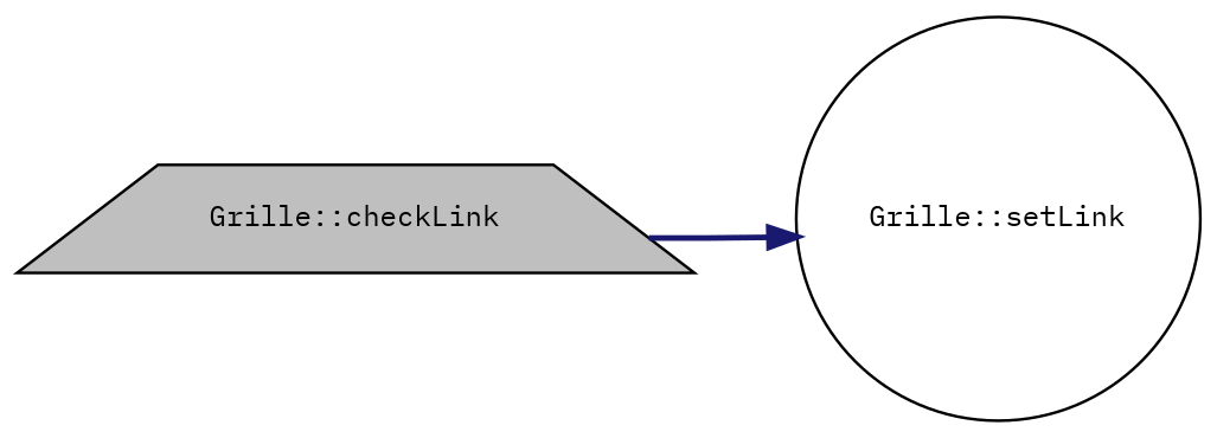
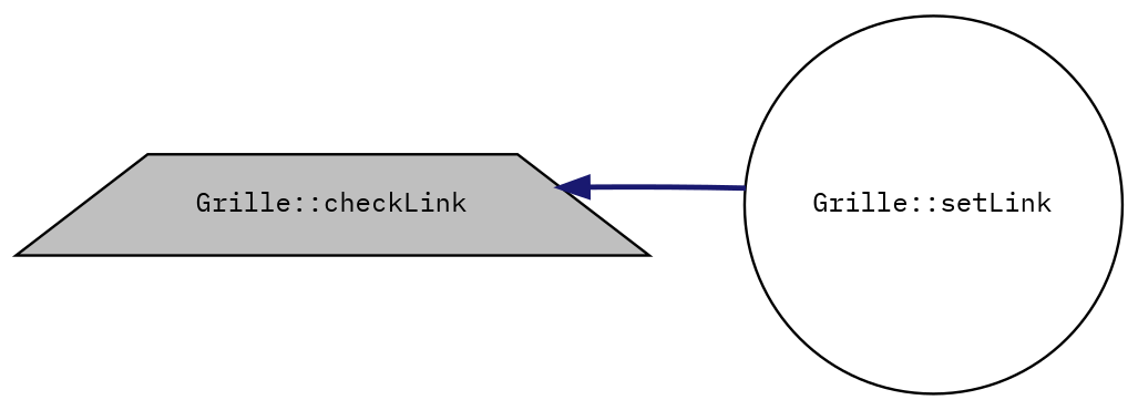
  digraph {
    rankdir=LR
    fontname="IBM Plex Mono"
    node [color=black fontname="IBM Plex Mono" fontsize=10]
    n1 [fillcolor=grey75 fontcolor=black height=0.2 label="Grille::checkLink" shape=trapezium style=filled width=0.4]
    n2 [height=0.2 label="Grille::setLink" shape=circle width=0.4]
-   n1 -> n2 [color=midnightblue fontname="IBM Plex Mono" fontsize=10 labelfontname=Helvetica labelfontsize=10 style=bold]
+   n2 -> n1 [color=midnightblue fontname="IBM Plex Mono" fontsize=10 labelfontname=Helvetica labelfontsize=10 style=bold]
  }
